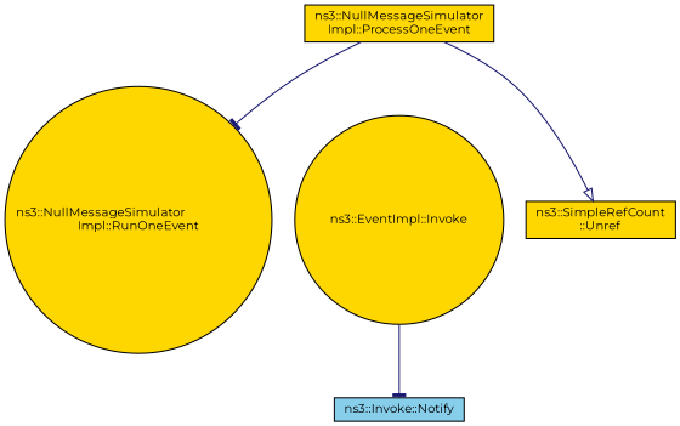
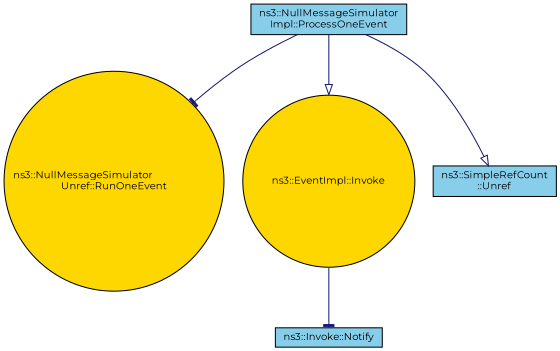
  digraph {
    fontname=Montserrat
    rankdir=TB
    node [color=black fillcolor=skyblue fontname=Montserrat fontsize=10 shape=box style=filled]
    edge [arrowhead=tee color=midnightblue fontname=Montserrat fontsize=10 labelfontname=Helvetica labelfontsize=10 style=solid]
-   n1 [fillcolor=gold fontcolor=black height=0.2 label="ns3::NullMessageSimulator\lImpl::RunOneEvent" shape=circle width=0.4]
-   n2 [fillcolor=gold height=0.2 label="ns3::NullMessageSimulator\lImpl::ProcessOneEvent" width=0.4]
+   n1 [fillcolor=gold fontcolor=black height=0.2 label="ns3::NullMessageSimulator\lUnref::RunOneEvent" shape=circle width=0.4]
+   n2 [height=0.2 label="ns3::NullMessageSimulator\lImpl::ProcessOneEvent" width=0.4]
    n3 [fillcolor=gold height=0.2 label="ns3::EventImpl::Invoke" shape=circle width=0.4]
-   n4 [fillcolor=gold height=0.2 label="ns3::SimpleRefCount\l::Unref" width=0.4]
+   n4 [height=0.2 label="ns3::SimpleRefCount\l::Unref" width=0.4]
    n5 [height=0.2 label="ns3::Invoke::Notify" width=0.4]
    n2 -> n1
+   n2 -> n3 [arrowhead=onormal]
    n2 -> n4 [arrowhead=onormal]
    n3 -> n5
  }
